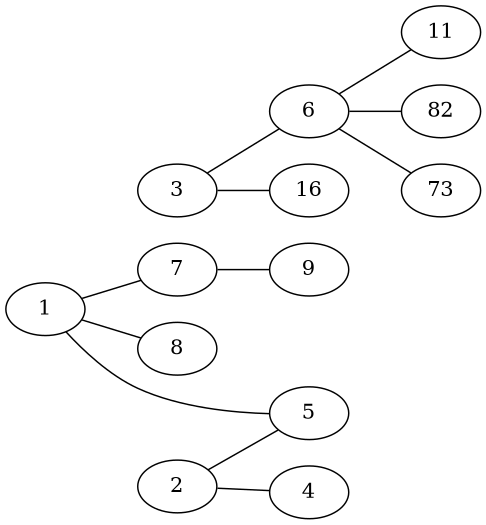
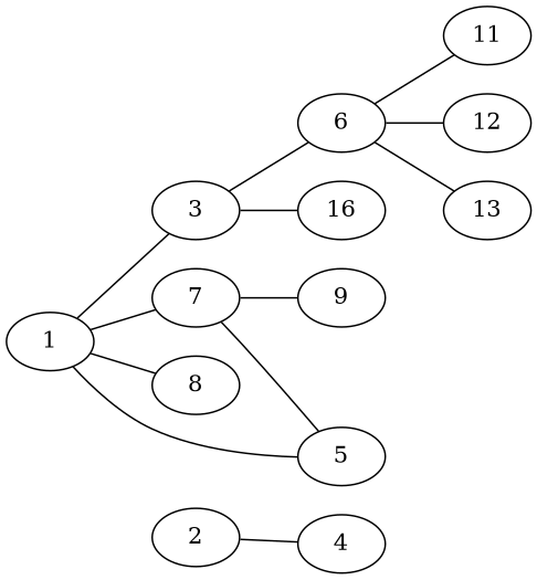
  graph {
    rankdir=LR
    node [chem=H]
    edge [valence=1]
    1 [chem=C]
    3 [chem=C]
    7
    8
    5 [chem=O]
    2 [chem=N]
    4 [chem=O]
    6 [chem=C]
    n9 [label=16]
    9
    11
-   12 [label=82]
-   13 [label=73]
+   12
+   13
+   1 -- 3
    1 -- 7
    1 -- 8
    1 -- 5
    3 -- 6
    3 -- n9
    7 -- 9
-   2 -- 5
+   7 -- 5
    2 -- 4 [valence=2]
    6 -- 11
    6 -- 12
    6 -- 13
  }
